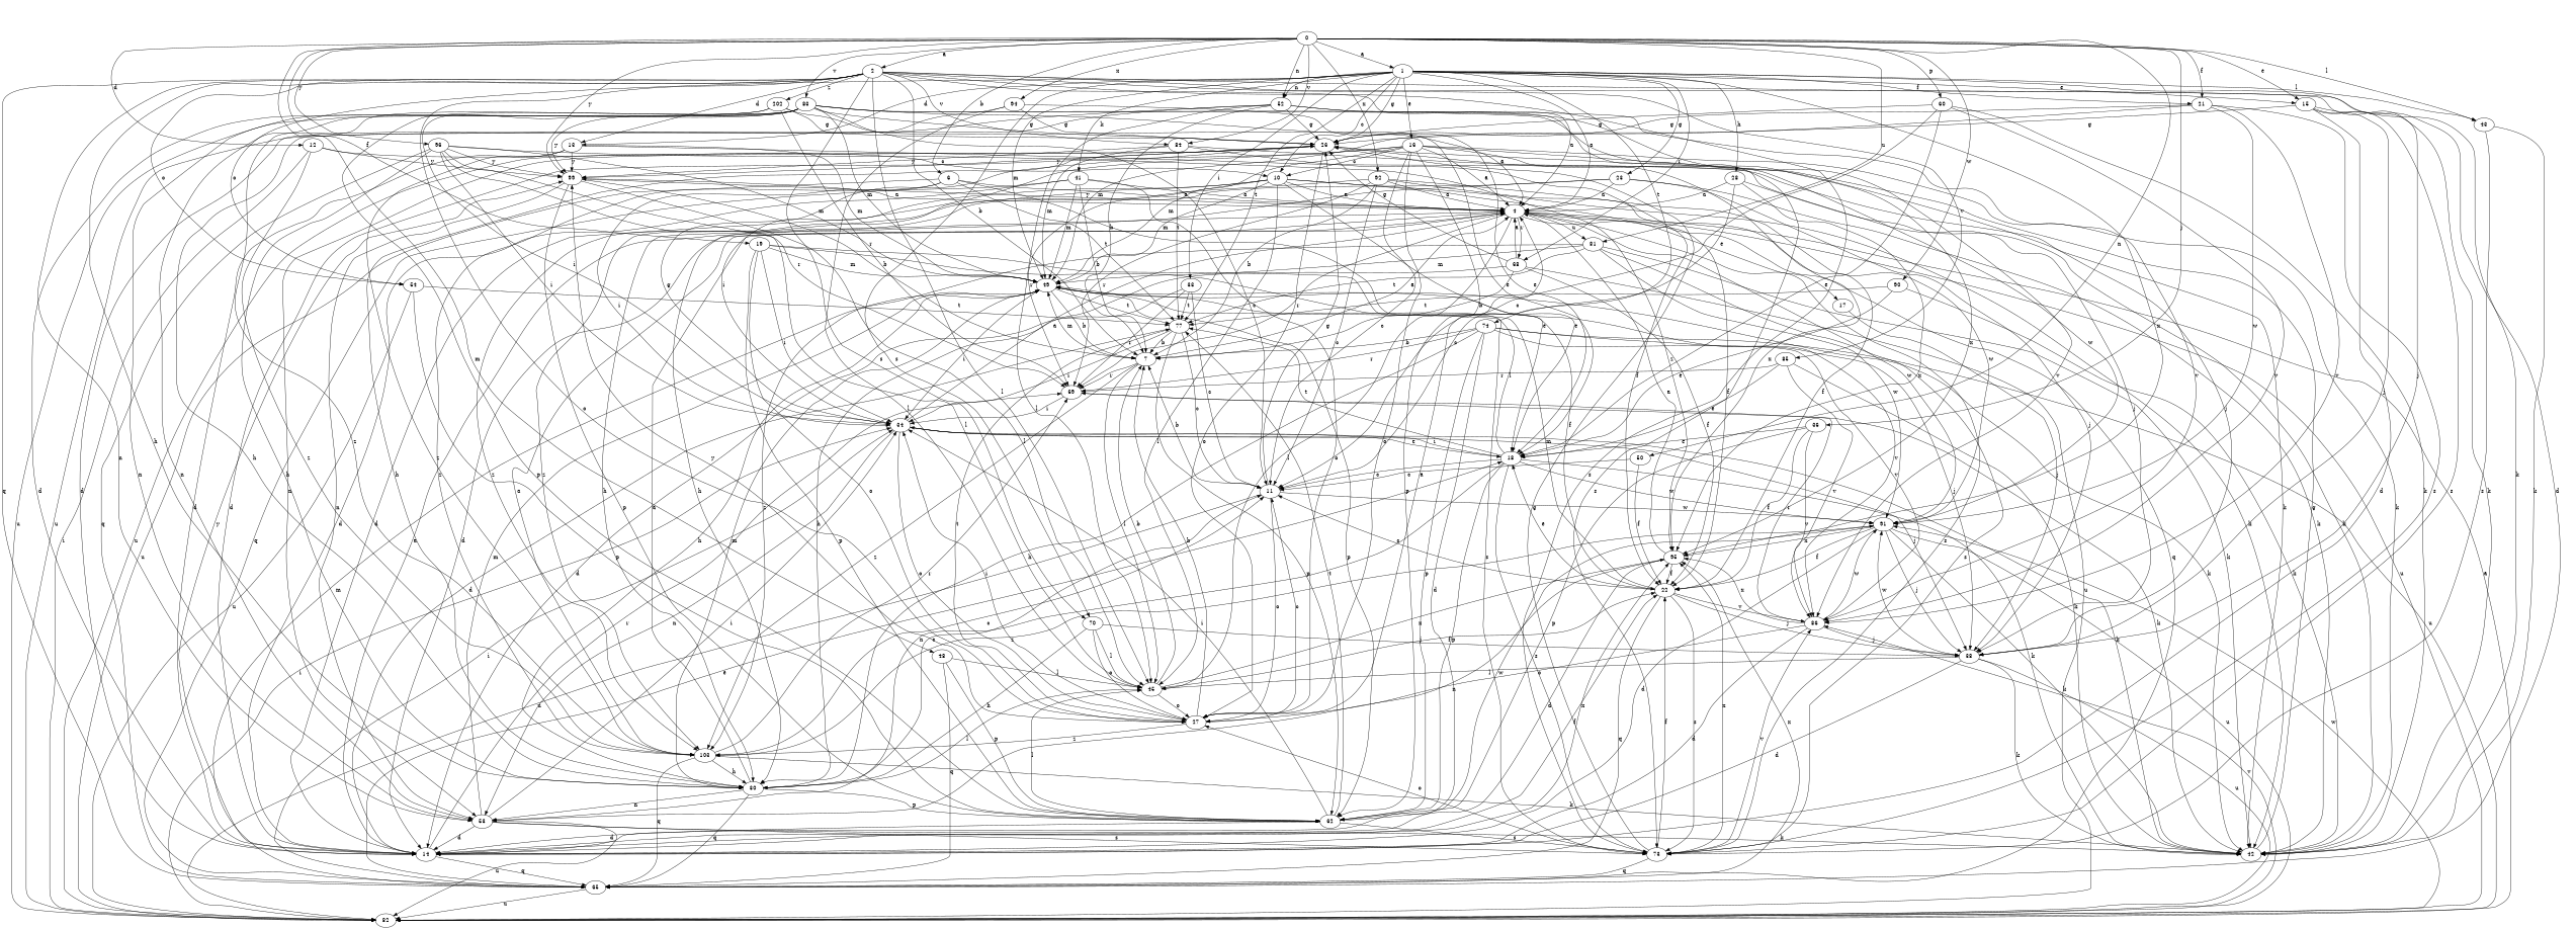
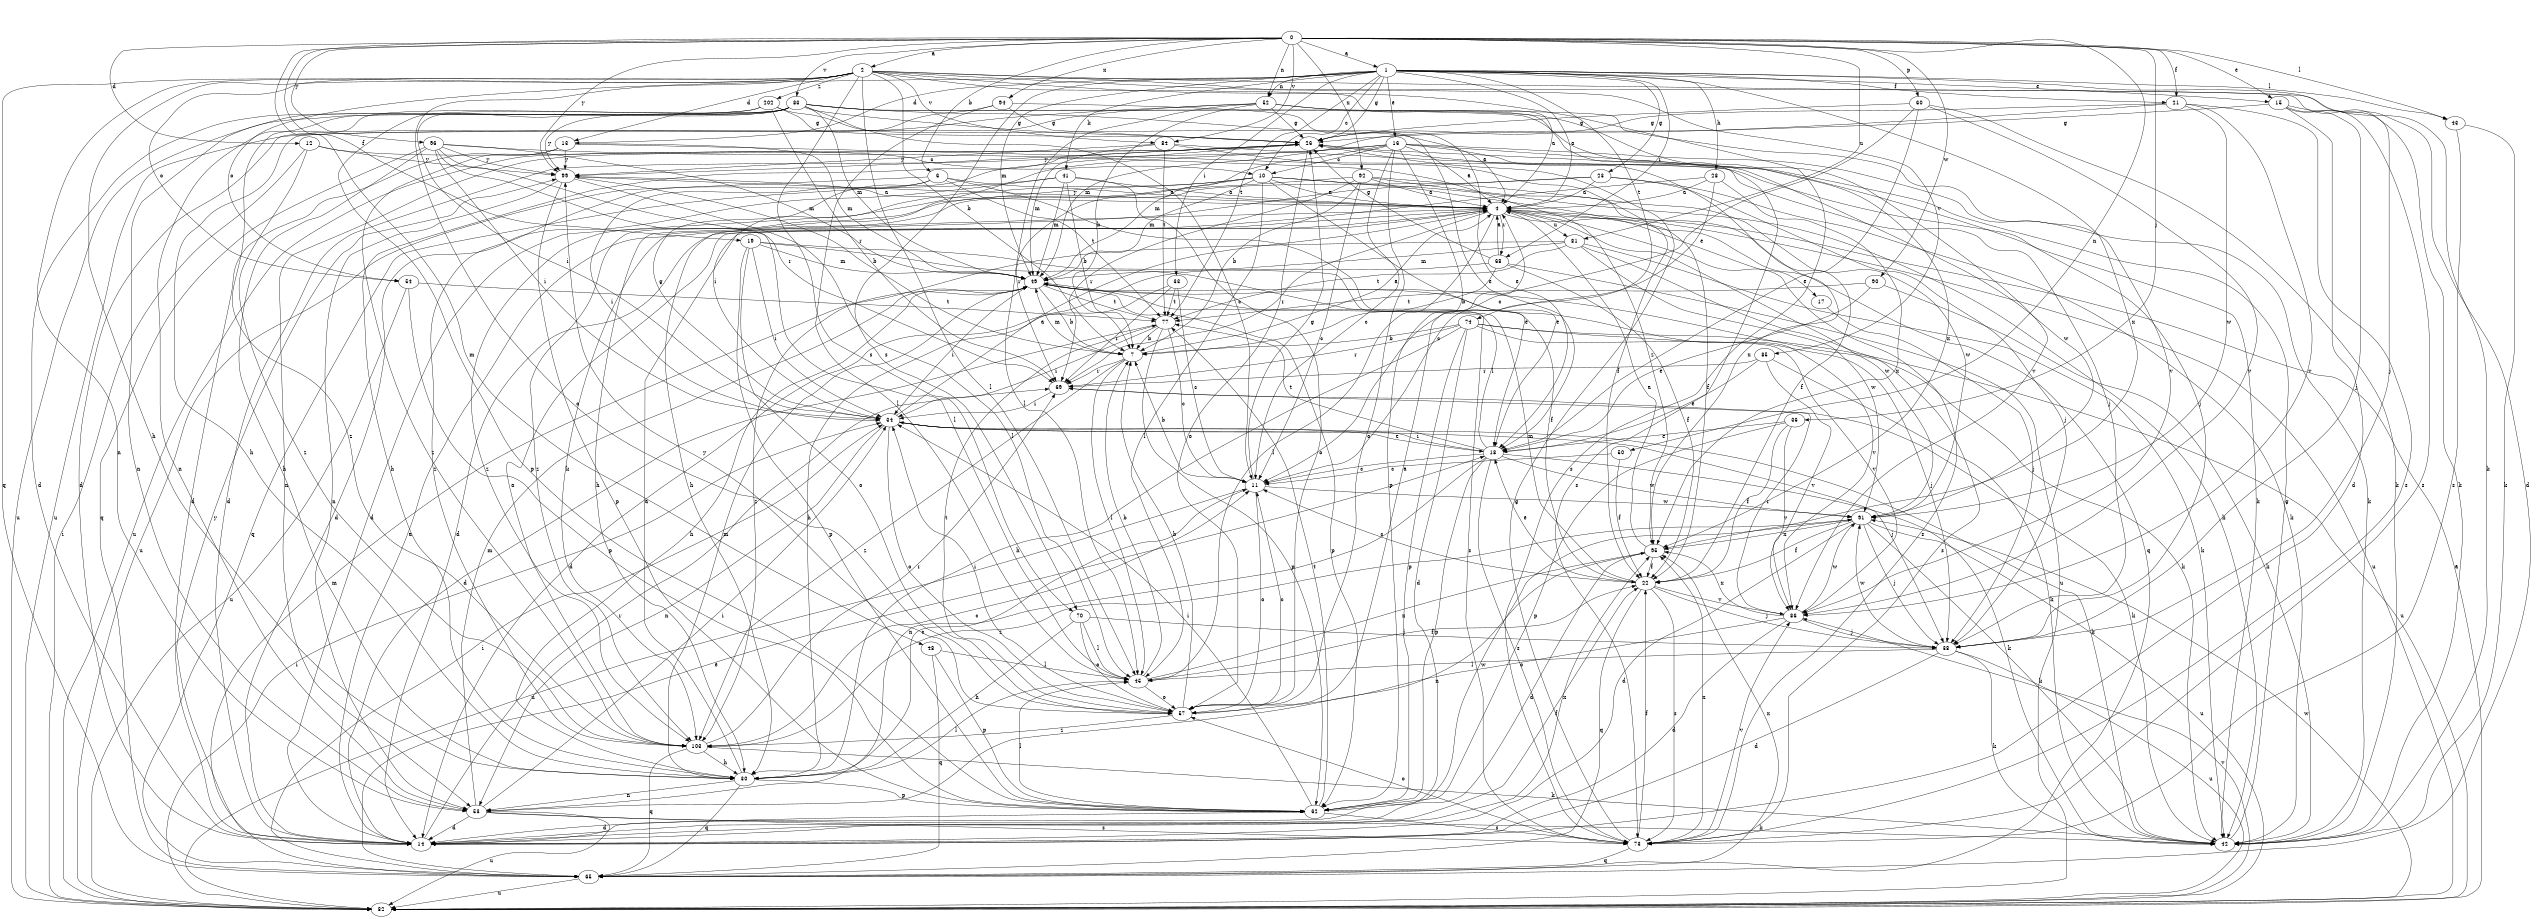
  strict digraph {
    0
    1
    2
    6
    12
    15
    19
    21
    36
    43
    48
    50
    52
    60
    81
    83
    84
    90
    92
    94
    96
    99
    4
    10
    13
    16
    23
    26
    28
    33
    41
    49
    54
    65
    68
    70
    74
    77
    95
    7
    30
    38
    42
    45
    53
-   57 [label=27]
+   57
    73
    85
    n49 [label=202]
    82
    18
    34
    103
    14
    22
    62
    91
    86
    11
    69
    17
    0 -> 1 [label=a]
    0 -> 2 [label=a]
    0 -> 6 [label=b]
    0 -> 12 [label=d]
    0 -> 15 [label=e]
    0 -> 19 [label=f]
    0 -> 21 [label=f]
    0 -> 36 [label=j]
    0 -> 43 [label=l]
    0 -> 48 [label=m]
    0 -> 50 [label=n]
    0 -> 52 [label=n]
    0 -> 60 [label=p]
    0 -> 81 [label=u]
    0 -> 83 [label=v]
    0 -> 84 [label=v]
    0 -> 90 [label=w]
    0 -> 92 [label=x]
    0 -> 94 [label=x]
    0 -> 96 [label=y]
    0 -> 99 [label=y]
    1 -> 15 [label=e]
    1 -> 21 [label=f]
    1 -> 43 [label=l]
    1 -> 52 [label=n]
    1 -> 4 [label=a]
    1 -> 10 [label=c]
    1 -> 13 [label=d]
    1 -> 16 [label=e]
    1 -> 23 [label=g]
    1 -> 26 [label=g]
    1 -> 28 [label=h]
    1 -> 33 [label=i]
    1 -> 41 [label=k]
    1 -> 49 [label=m]
    1 -> 54 [label=o]
    1 -> 65 [label=d]
    1 -> 68 [label=r]
    1 -> 70 [label=s]
    1 -> 74 [label=t]
    1 -> 77 [label=t]
    1 -> 95 [label=x]
    2 -> 84 [label=v]
    2 -> 4 [label=a]
    2 -> 13 [label=d]
    2 -> 54 [label=o]
    2 -> 65 [label=q]
    2 -> 70 [label=s]
    2 -> 7 [label=b]
    2 -> 30 [label=h]
    2 -> 38 [label=j]
    2 -> 42 [label=k]
    2 -> 45 [label=l]
    2 -> 53 [label=n]
    2 -> 57 [label=o]
    2 -> 73 [label=s]
    2 -> 85 [label=v]
    2 -> n49 [label=z]
    6 -> 4 [label=a]
    6 -> 77 [label=t]
    6 -> 82 [label=u]
    6 -> 18 [label=e]
    6 -> 34 [label=i]
    6 -> 103 [label=z]
    12 -> 99 [label=y]
    12 -> 10 [label=c]
    12 -> 82 [label=i]
    12 -> 103 [label=z]
    15 -> 26 [label=g]
    15 -> 38 [label=j]
    15 -> 42 [label=k]
    15 -> 73 [label=s]
    15 -> 14 [label=d]
    19 -> 49 [label=m]
    19 -> 57 [label=o]
    19 -> 73 [label=s]
    19 -> 34 [label=i]
    19 -> 22 [label=f]
    19 -> 62 [label=p]
    21 -> 26 [label=g]
    21 -> 49 [label=m]
    21 -> 73 [label=s]
    21 -> 91 [label=w]
    21 -> 86 [label=v]
    36 -> 18 [label=e]
    36 -> 22 [label=f]
    36 -> 62 [label=p]
    36 -> 86 [label=v]
    43 -> 42 [label=k]
    43 -> 73 [label=s]
    48 -> 65 [label=q]
    48 -> 45 [label=l]
    48 -> 62 [label=p]
    50 -> 22 [label=f]
    50 -> 11 [label=c]
    52 -> 26 [label=g]
    52 -> 7 [label=b]
    52 -> 30 [label=h]
    52 -> 45 [label=l]
    52 -> 73 [label=s]
    52 -> 82 [label=u]
    52 -> 86 [label=v]
    60 -> 26 [label=g]
    60 -> 42 [label=k]
    60 -> 18 [label=e]
    60 -> 86 [label=v]
    60 -> 11 [label=c]
    81 -> 49 [label=m]
    81 -> 77 [label=t]
    81 -> 42 [label=k]
    81 -> 73 [label=s]
    81 -> 103 [label=z]
    81 -> 91 [label=w]
    83 -> 99 [label=y]
    83 -> 26 [label=g]
    83 -> 49 [label=m]
    83 -> 95 [label=x]
    83 -> 53 [label=n]
    83 -> 82 [label=u]
    83 -> 18 [label=e]
    83 -> 34 [label=i]
    83 -> 103 [label=z]
    83 -> 62 [label=p]
    83 -> 86 [label=v]
    83 -> 11 [label=c]
    84 -> 99 [label=y]
    84 -> 49 [label=m]
    84 -> 77 [label=t]
    84 -> 38 [label=j]
    84 -> 22 [label=f]
    90 -> 77 [label=t]
    90 -> 42 [label=k]
    90 -> 18 [label=e]
    92 -> 4 [label=a]
    92 -> 7 [label=b]
    92 -> 30 [label=h]
    92 -> 22 [label=f]
    92 -> 91 [label=w]
    92 -> 11 [label=c]
    92 -> 69 [label=r]
    94 -> 26 [label=g]
    94 -> 45 [label=l]
    94 -> 18 [label=e]
    94 -> 14 [label=d]
    96 -> 99 [label=y]
    96 -> 49 [label=m]
    96 -> 65 [label=q]
    96 -> 95 [label=z]
    96 -> 30 [label=h]
    96 -> 45 [label=l]
    96 -> 34 [label=i]
    96 -> 69 [label=r]
    99 -> 4 [label=a]
    99 -> 7 [label=b]
    99 -> 45 [label=l]
    99 -> 53 [label=n]
    99 -> 62 [label=p]
    4 -> 81 [label=u]
    4 -> 99 [label=y]
    4 -> 65 [label=q]
    4 -> 68 [label=r]
    4 -> 45 [label=l]
    4 -> 73 [label=s]
    4 -> 82 [label=u]
    4 -> 14 [label=d]
    4 -> 91 [label=w]
    4 -> 69 [label=r]
    4 -> 17 [label=e]
    10 -> 4 [label=a]
    10 -> 49 [label=m]
    10 -> 42 [label=k]
    10 -> 45 [label=l]
    10 -> 18 [label=e]
    10 -> 103 [label=z]
    10 -> 14 [label=d]
    10 -> 22 [label=f]
    10 -> 69 [label=r]
    13 -> 99 [label=y]
    13 -> 49 [label=m]
    13 -> 42 [label=k]
    13 -> 103 [label=z]
    13 -> 14 [label=d]
    16 -> 4 [label=a]
    16 -> 10 [label=c]
    16 -> 49 [label=m]
    16 -> 38 [label=j]
    16 -> 42 [label=k]
    16 -> 57 [label=o]
    16 -> 34 [label=i]
    16 -> 14 [label=d]
    16 -> 62 [label=p]
    16 -> 91 [label=w]
    16 -> 11 [label=c]
    23 -> 4 [label=a]
    23 -> 30 [label=h]
    23 -> 38 [label=j]
    23 -> 42 [label=k]
    23 -> 103 [label=z]
    26 -> 99 [label=y]
    26 -> 95 [label=x]
    26 -> 30 [label=h]
    26 -> 53 [label=n]
    26 -> 57 [label=o]
    26 -> 82 [label=u]
    28 -> 4 [label=a]
    28 -> 95 [label=x]
-   28 -> 42 [label=k]
+   28 -> 103 [label=k]
    28 -> 11 [label=c]
    33 -> 77 [label=t]
    33 -> 14 [label=d]
    33 -> 11 [label=c]
    33 -> 69 [label=r]
    41 -> 4 [label=a]
    41 -> 49 [label=m]
    41 -> 65 [label=q]
    41 -> 7 [label=b]
    41 -> 57 [label=o]
    41 -> 14 [label=d]
    49 -> 77 [label=t]
    49 -> 7 [label=b]
    49 -> 30 [label=h]
    49 -> 42 [label=k]
    49 -> 34 [label=i]
    49 -> 62 [label=p]
    49 -> 86 [label=v]
    54 -> 77 [label=t]
    54 -> 82 [label=u]
    54 -> 62 [label=p]
    65 -> 49 [label=m]
    65 -> 95 [label=x]
    65 -> 82 [label=u]
    65 -> 18 [label=e]
    65 -> 34 [label=i]
    68 -> 4 [label=a]
    68 -> 26 [label=g]
    68 -> 7 [label=b]
    68 -> 30 [label=h]
    68 -> 82 [label=u]
    68 -> 22 [label=f]
    70 -> 30 [label=h]
    70 -> 38 [label=j]
    70 -> 45 [label=l]
    70 -> 57 [label=o]
    74 -> 7 [label=b]
    74 -> 30 [label=h]
    74 -> 38 [label=j]
    74 -> 82 [label=u]
    74 -> 14 [label=d]
    74 -> 62 [label=p]
    74 -> 86 [label=v]
    74 -> 69 [label=r]
    77 -> 7 [label=b]
    77 -> 34 [label=i]
    77 -> 14 [label=d]
    77 -> 62 [label=p]
    77 -> 11 [label=c]
    95 -> 4 [label=a]
    95 -> 53 [label=n]
    95 -> 14 [label=d]
    95 -> 22 [label=f]
    7 -> 4 [label=a]
    7 -> 49 [label=m]
    7 -> 45 [label=l]
    7 -> 103 [label=z]
    7 -> 69 [label=r]
    30 -> 4 [label=a]
    30 -> 49 [label=m]
    30 -> 65 [label=q]
    30 -> 45 [label=l]
    30 -> 53 [label=n]
    30 -> 62 [label=p]
    30 -> 11 [label=c]
    38 -> 42 [label=k]
    38 -> 45 [label=l]
    38 -> 82 [label=u]
    38 -> 14 [label=d]
    38 -> 91 [label=w]
    42 -> 26 [label=g]
    45 -> 95 [label=x]
    45 -> 7 [label=b]
    45 -> 57 [label=o]
    45 -> 22 [label=f]
    53 -> 49 [label=m]
    53 -> 42 [label=k]
    53 -> 73 [label=s]
    53 -> 82 [label=u]
    53 -> 34 [label=i]
    53 -> 14 [label=d]
    57 -> 99 [label=y]
    57 -> 4 [label=a]
    57 -> 77 [label=t]
    57 -> 7 [label=b]
    57 -> 34 [label=i]
    57 -> 103 [label=z]
    57 -> 11 [label=c]
    73 -> 26 [label=g]
    73 -> 65 [label=q]
    73 -> 95 [label=x]
    73 -> 57 [label=o]
    73 -> 22 [label=f]
    73 -> 86 [label=v]
    85 -> 42 [label=k]
    85 -> 18 [label=e]
    85 -> 86 [label=v]
    85 -> 69 [label=r]
    n49 -> 4 [label=a]
    n49 -> 26 [label=g]
    n49 -> 53 [label=n]
    n49 -> 14 [label=d]
    n49 -> 69 [label=r]
    82 -> 4 [label=a]
    82 -> 34 [label=i]
    82 -> 91 [label=w]
    82 -> 86 [label=v]
    18 -> 49 [label=l]
    18 -> 77 [label=t]
    18 -> 42 [label=k]
    18 -> 53 [label=n]
    18 -> 73 [label=s]
    18 -> 34 [label=i]
    18 -> 62 [label=p]
    18 -> 91 [label=w]
    18 -> 11 [label=c]
    34 -> 4 [label=a]
    34 -> 26 [label=g]
    34 -> 38 [label=j]
    34 -> 42 [label=k]
    34 -> 53 [label=n]
    34 -> 57 [label=o]
    34 -> 18 [label=e]
    103 -> 4 [label=a]
    103 -> 65 [label=q]
    103 -> 30 [label=h]
    103 -> 42 [label=k]
    103 -> 11 [label=c]
    103 -> 69 [label=r]
    14 -> 99 [label=y]
    14 -> 4 [label=a]
-   14 -> 65 [label=q]
    14 -> 95 [label=x]
    14 -> 22 [label=f]
    14 -> 69 [label=r]
    22 -> 49 [label=m]
    22 -> 65 [label=q]
    22 -> 38 [label=j]
    22 -> 73 [label=s]
    22 -> 18 [label=e]
    22 -> 86 [label=v]
    22 -> 11 [label=c]
    62 -> 77 [label=t]
    62 -> 45 [label=l]
    62 -> 73 [label=s]
    62 -> 34 [label=i]
    62 -> 14 [label=d]
    62 -> 91 [label=w]
    91 -> 95 [label=x]
    91 -> 38 [label=j]
    91 -> 42 [label=k]
    91 -> 82 [label=u]
    91 -> 103 [label=z]
    91 -> 14 [label=d]
    91 -> 22 [label=f]
    86 -> 95 [label=x]
    86 -> 38 [label=j]
    86 -> 57 [label=o]
    86 -> 14 [label=d]
    86 -> 91 [label=w]
    86 -> 69 [label=r]
    11 -> 26 [label=g]
    11 -> 7 [label=b]
    11 -> 57 [label=o]
    11 -> 82 [label=u]
    11 -> 91 [label=w]
    69 -> 42 [label=k]
    69 -> 34 [label=i]
    17 -> 38 [label=j]
  }
